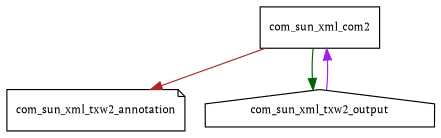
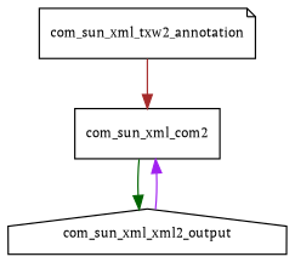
  digraph {
    fontname="PT Serif"
    node [fontname="PT Serif" fontsize=10.0]
    edge [fontname="PT Serif"]
    n1 [label=com_sun_xml_com2 shape=box]
    com_sun_xml_txw2_annotation [shape=note]
-   com_sun_xml_txw2_output [shape=house]
-   n1 -> com_sun_xml_txw2_annotation [color=brown]
+   com_sun_xml_txw2_output [shape=house label=com_sun_xml_xml2_output]
+   com_sun_xml_txw2_annotation -> n1 [color=brown]
    n1 -> com_sun_xml_txw2_output [color=darkgreen]
    com_sun_xml_txw2_output -> n1 [color=purple]
  }
